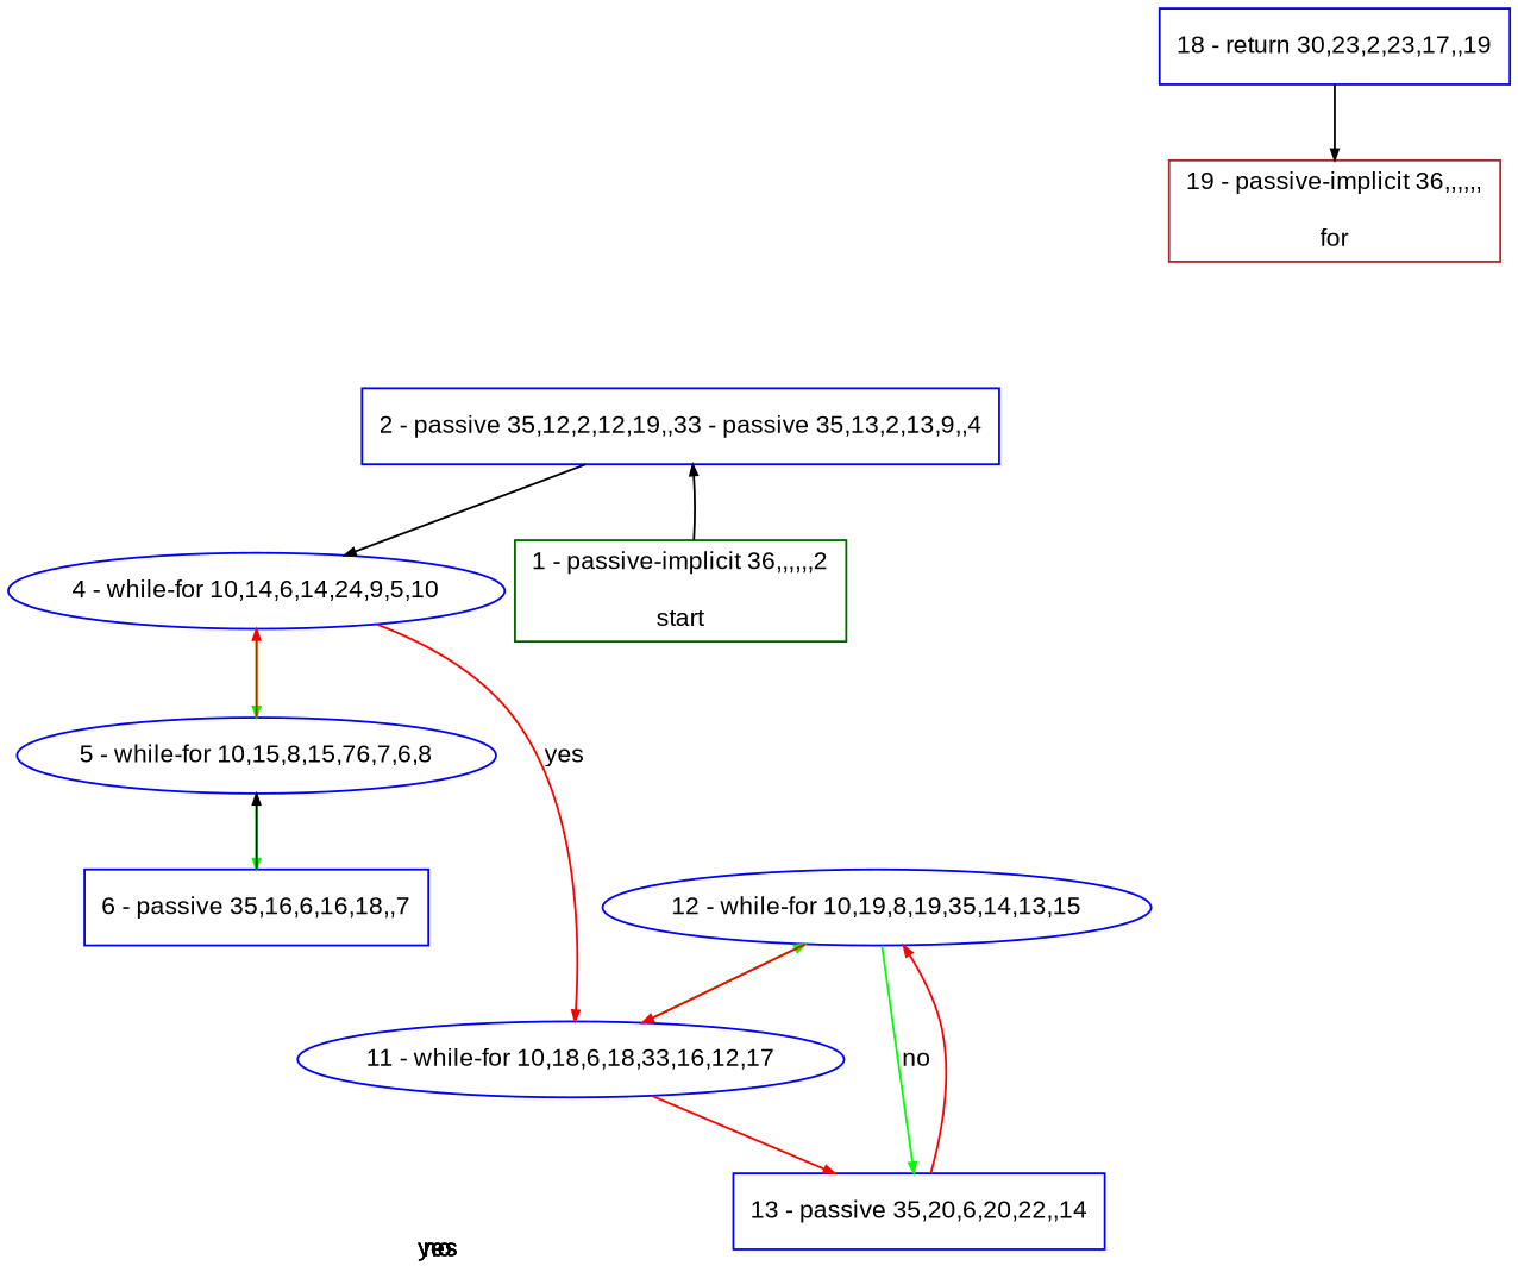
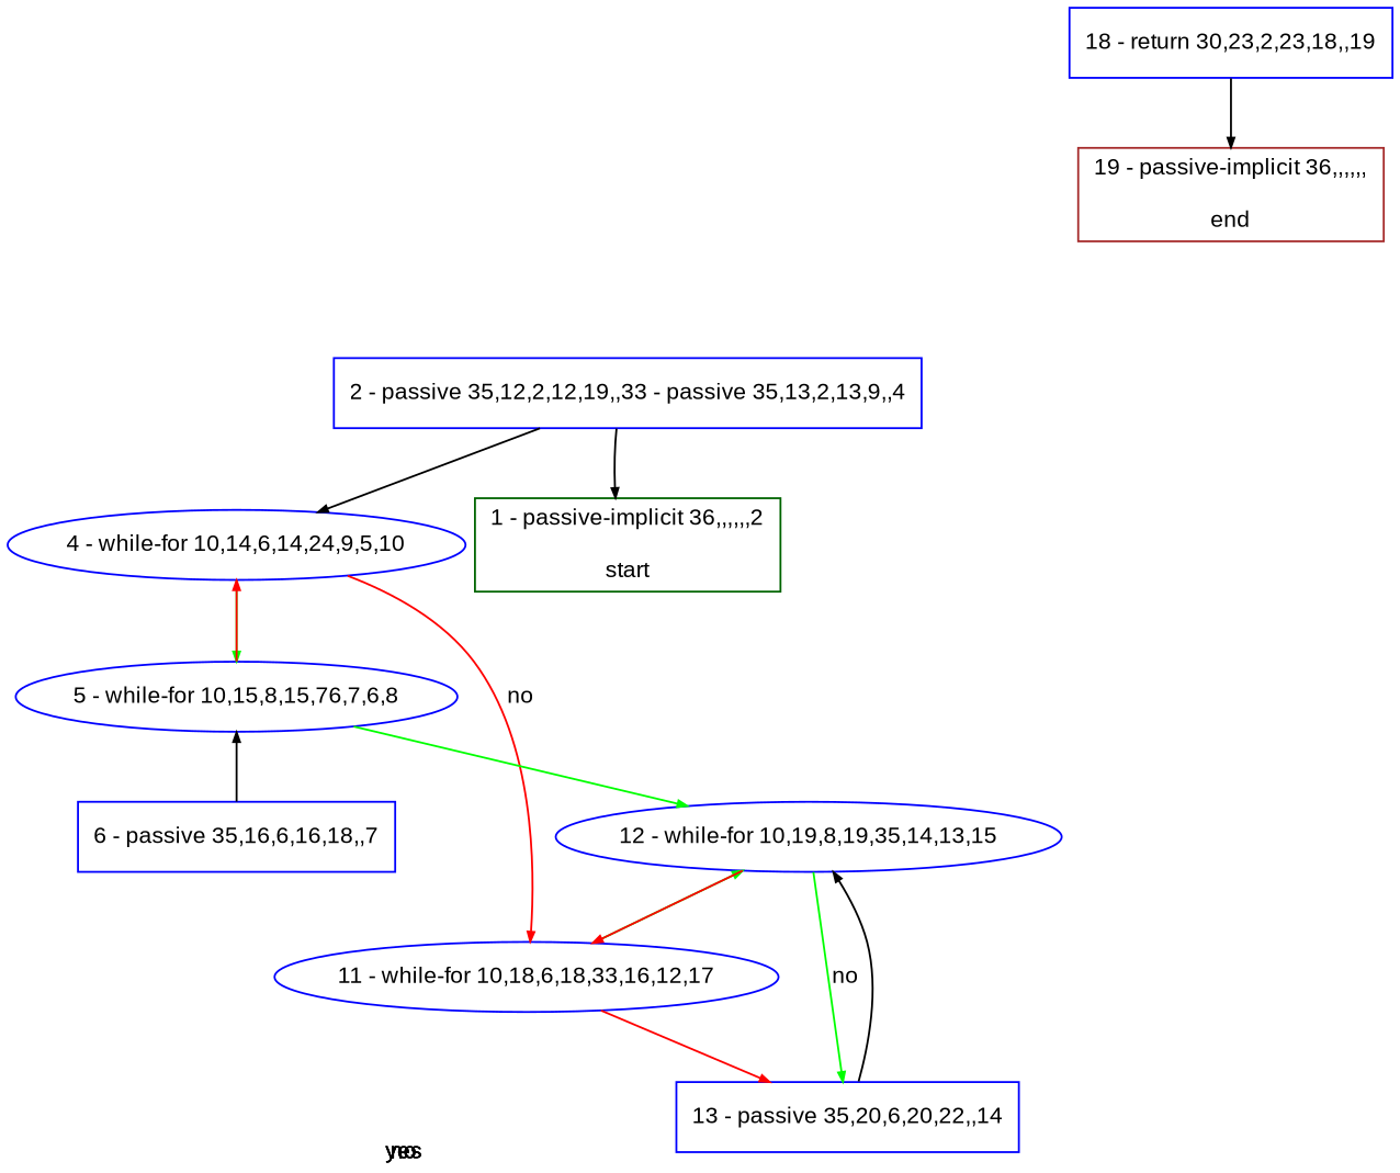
  digraph {
    bgcolor=white
    compound=true
    fillcolor="#FFFFCC"
    fontname=Arial
    fontsize=12
    pack=true
    packmode=clust
    style="rounded,filled"
    node [color="#0000ff" compound=true fillcolor="#ffffff" fixedsize=false fontname=Arial fontsize=12 node_initialized=no shape=box style=filled]
    edge [arrowhead=normal arrowsize=0.5 arrowtail=none color="#000000" compound=true dir=forward fontcolor=black fontname=Arial fontsize=12]
    n1 [label="2 - passive 35,12,2,12,19,,33 - passive 35,13,2,13,9,,4"]
    n2 [label="4 - while-for 10,14,6,14,24,9,5,10" shape=oval]
    n3 [label="5 - while-for 10,15,8,15,76,7,6,8" shape=oval]
    n4 [label="11 - while-for 10,18,6,18,33,16,12,17" shape=oval]
    n5 [color="#006400" label="1 - passive-implicit 36,,,,,,2\n\nstart"]
    n6 [label="6 - passive 35,16,6,16,18,,7"]
    n7 [label="12 - while-for 10,19,8,19,35,14,13,15" shape=oval]
    n8 [label="13 - passive 35,20,6,20,22,,14"]
-   n9 [label="18 - return 30,23,2,23,17,,19"]
-   n10 [color="#a52a2a" label="19 - passive-implicit 36,,,,,,\n\nfor"]
+   n9 [label="18 - return 30,23,2,23,18,,19"]
+   n10 [color="#a52a2a" label="19 - passive-implicit 36,,,,,,\n\nend"]
    n1 -> n2
    n2 -> n3 [color="#00ff00" label=yes]
-   n2 -> n4 [color="#ff0000" label=yes]
+   n2 -> n4 [color="#ff0000" label=no]
    n3 -> n2 [color="#ff0000" label=no]
-   n3 -> n6 [color="#00ff00" label=yes]
+   n3 -> n7 [color="#00ff00" label=yes]
    n4 -> n7 [color="#00ff00" label=yes]
    n4 -> n8 [color="#ff0000" label=no]
-   n5 -> n1
+   n1 -> n5
    n6 -> n3
    n7 -> n4 [color="#ff0000" label=no]
    n7 -> n8 [color="#00ff00" label=no]
-   n8 -> n7 [color="#ff0000"]
+   n8 -> n7
    n9 -> n10
  }
